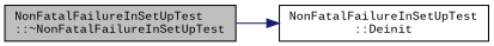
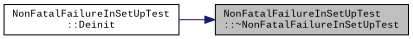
  digraph {
    rankdir=LR
    fontname="Liberation Mono"
    node [color=black fontname="Liberation Mono" fontsize=10 shape=record]
    n1 [fillcolor=grey75 fontcolor=black height=0.2 label="NonFatalFailureInSetUpTest\l::~NonFatalFailureInSetUpTest" style=filled width=0.4]
    n2 [height=0.2 label="NonFatalFailureInSetUpTest\l::Deinit" width=0.4]
-   n1 -> n2 [color=midnightblue fontname="Liberation Mono" fontsize=10 labelfontname=Helvetica labelfontsize=10 style=solid]
+   n2 -> n1 [color=midnightblue fontname="Liberation Mono" fontsize=10 labelfontname=Helvetica labelfontsize=10 style=solid]
  }
